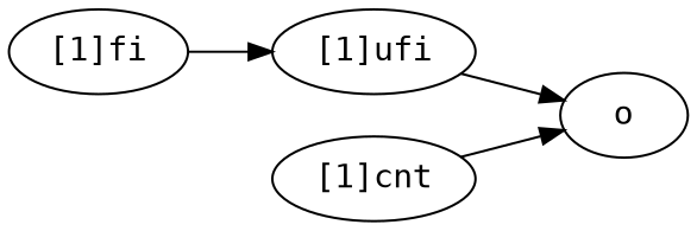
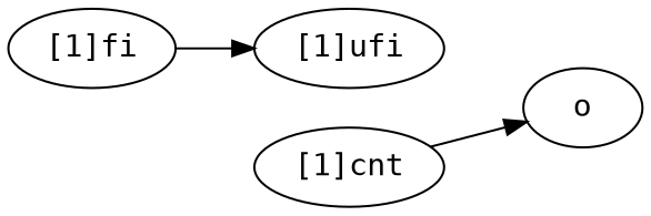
  strict digraph {
    fontname="DejaVu Sans Mono"
    rankdir=LR
    node [complexity=3 fontname="DejaVu Sans Mono" importance=0.636363488065 rank=0.212121162688]
    edge [fontname="DejaVu Sans Mono"]
    "[1]fi"
    "[1]ufi"
    o [complexity=0 importance=0.454545232098 rank=0.0]
    "[1]cnt" [complexity=1 rank=0.636363488065]
    "[1]fi" -> "[1]ufi"
-   "[1]ufi" -> o
    "[1]cnt" -> o
  }
